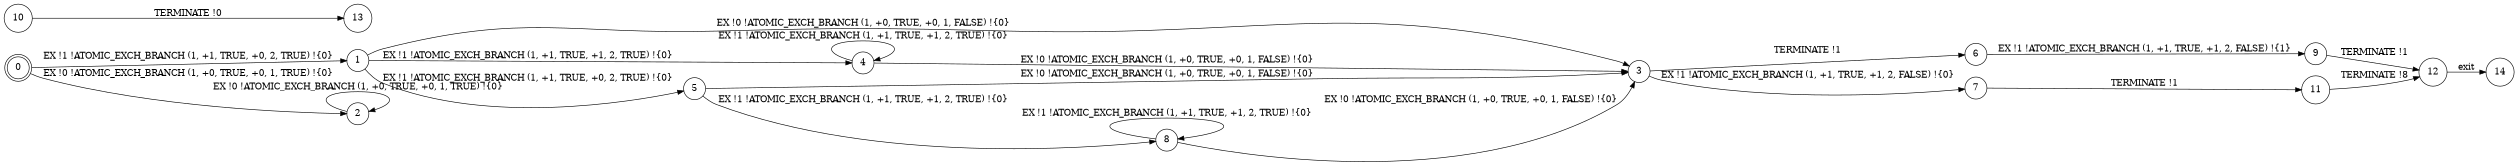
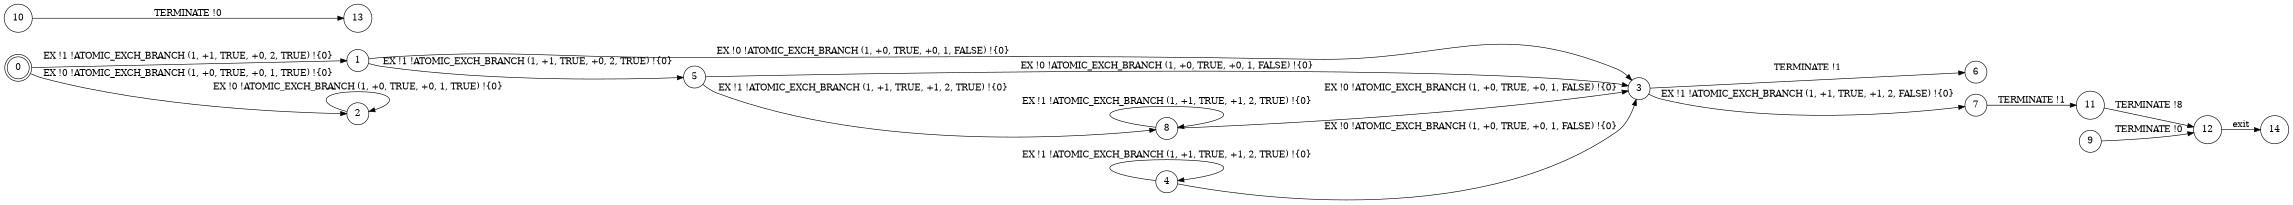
  digraph {
    rankdir=LR
    node [shape=circle]
    0 [peripheries=2]
    1
    2
    3
    4
    5
    6
    7
    8
    9
    11
    12
    10
    13
    14
    0 -> 1 [label="EX !1 !ATOMIC_EXCH_BRANCH (1, +1, TRUE, +0, 2, TRUE) !{0}"]
    0 -> 2 [label="EX !0 !ATOMIC_EXCH_BRANCH (1, +0, TRUE, +0, 1, TRUE) !{0}"]
    1 -> 3 [label="EX !0 !ATOMIC_EXCH_BRANCH (1, +0, TRUE, +0, 1, FALSE) !{0}"]
-   1 -> 4 [label="EX !1 !ATOMIC_EXCH_BRANCH (1, +1, TRUE, +1, 2, TRUE) !{0}"]
    1 -> 5 [label="EX !1 !ATOMIC_EXCH_BRANCH (1, +1, TRUE, +0, 2, TRUE) !{0}"]
    2 -> 2 [label="EX !0 !ATOMIC_EXCH_BRANCH (1, +0, TRUE, +0, 1, TRUE) !{0}"]
    3 -> 6 [label="TERMINATE !1"]
    3 -> 7 [label="EX !1 !ATOMIC_EXCH_BRANCH (1, +1, TRUE, +1, 2, FALSE) !{0}"]
    4 -> 3 [label="EX !0 !ATOMIC_EXCH_BRANCH (1, +0, TRUE, +0, 1, FALSE) !{0}"]
    4 -> 4 [label="EX !1 !ATOMIC_EXCH_BRANCH (1, +1, TRUE, +1, 2, TRUE) !{0}"]
    5 -> 3 [label="EX !0 !ATOMIC_EXCH_BRANCH (1, +0, TRUE, +0, 1, FALSE) !{0}"]
    5 -> 8 [label="EX !1 !ATOMIC_EXCH_BRANCH (1, +1, TRUE, +1, 2, TRUE) !{0}"]
-   6 -> 9 [label="EX !1 !ATOMIC_EXCH_BRANCH (1, +1, TRUE, +1, 2, FALSE) !{1}"]
    7 -> 11 [label="TERMINATE !1"]
    8 -> 3 [label="EX !0 !ATOMIC_EXCH_BRANCH (1, +0, TRUE, +0, 1, FALSE) !{0}"]
    8 -> 8 [label="EX !1 !ATOMIC_EXCH_BRANCH (1, +1, TRUE, +1, 2, TRUE) !{0}"]
-   9 -> 12 [label="TERMINATE !1"]
+   9 -> 12 [label="TERMINATE !0"]
    11 -> 12 [label="TERMINATE !8"]
    12 -> 14 [label=exit]
    10 -> 13 [label="TERMINATE !0"]
  }
